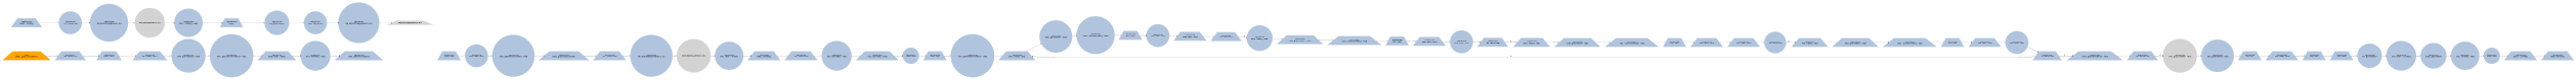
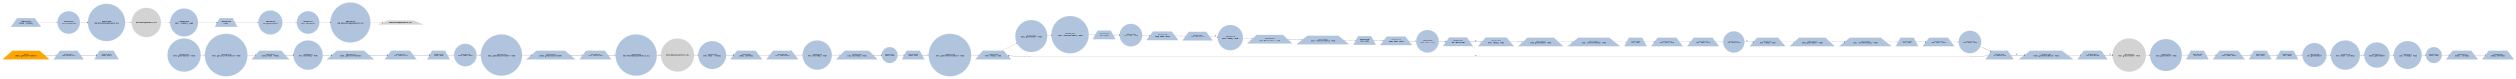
  digraph {
    fontname="Courier Prime"
    rankdir=LR
    node [color=lightsteelblue fillcolor=lightsteelblue fontname="Courier Prime" shape=trapezium style=filled]
    edge [arrowhead=tee color=brown fontname="Courier Prime"]
    n1 [color=lightgrey fillcolor=orange label="start\npushl $0x401007<UINT32>"]
    n2 [label="0x00401005\njmp 0x0040101a"]
    n3 [label="0x0040101a\npushl %fs:0"]
-   n4 [label="0x00401021\nmovl %esp, %fs:0"]
    n5 [label="0x00401028\nmovl $0x0<UINT32>, %ebx" shape=circle]
    n6 [label="0x0040102d\nmovl $0x12345678<UINT32>, %eax" shape=circle]
    n7 [label="0x00401032\nxchgl %eax, (%ebx)"]
    n8 [label="0x00401007\nmovl 0x8(%esp), %esp" shape=circle]
    n9 [label="0x0040100b\npushl $0x403000<UINT32>"]
+   n10 [label="0x00401010\ncall 0x0040103c"]
    n11 [label="0x0040103c\npushl %ebp"]
    n12 [label="0x0040103d\nmovl %esp, %ebp" shape=circle]
    n13 [label="0x0040103f\naddl $0xfffffff4<UINT8>, %esp" shape=circle]
    n14 [label="0x00401042\npushl $0xfffffff5<UINT8>"]
    n15 [label="0x00401044\ncall 0x004010f8"]
    n16 [label="0x004010f8\njmp GetStdHandle@kernel32.dll" shape=circle]
    n17 [color=lightgrey fillcolor=lightgrey label="GetStdHandle@kernel32.dll" shape=circle]
    n18 [label="0x00401049\nmovl %eax, -4(%ebp)" shape=circle]
    n19 [label="0x0040104c\npushl 0x8(%ebp)"]
    n20 [label="0x0040104f\ncall 0x00401080"]
    n21 [label="0x00401080\nmovl 0x4(%esp), %eax" shape=circle]
    n22 [label="0x00401084\nleal 0x3(%eax), %edx"]
    n23 [label="0x00401087\npushl %ebp" shape=circle]
    n24 [label="0x00401088\npushl %edi"]
    n25 [label="0x00401089\nmovl $0x80808080<UINT32>, %ebp" shape=circle]
    n26 [label="0x0040108e\nmovl (%eax), %edi"]
    n27 [label="0x00401090\naddl $0x4<UINT8>, %eax" shape=circle]
    n28 [label="0x00401093\nleal -16843009(%edi), %ecx" shape=circle]
    n29 [label="0x00401099\nnotl %edi"]
    n30 [label="0x0040109b\nandl %edi, %ecx" shape=circle]
    n31 [label="0x0040109d\nandl %ebp, %ecx"]
    n32 [label="0x0040109f\njne 0x004010da"]
    n33 [label="0x004010a1\nmovl (%eax), %edi" shape=circle]
    n34 [label="0x004010a3\naddl $0x4<UINT8>, %eax"]
    n35 [label="0x004010a6\nleal -16843009(%edi), %ecx"]
    n36 [label="0x004010ac\nnotl %edi"]
    n37 [label="0x004010ae\nandl %edi, %ecx"]
    n38 [label="0x004010b0\nandl %ebp, %ecx" shape=circle]
    n39 [label="0x004010b2\njne 0x004010da"]
    n40 [label="0x004010b4\nmovl (%eax), %edi"]
    n41 [label="0x004010b6\naddl $0x4<UINT8>, %eax"]
    n42 [label="0x004010b9\nleal -16843009(%edi), %ecx"]
    n43 [label="0x004010bf\nnotl %edi"]
    n44 [label="0x004010c1\nandl %edi, %ecx"]
    n45 [label="0x004010c3\nandl %ebp, %ecx"]
    n46 [label="0x004010c5\njne 0x004010da" shape=circle]
    n47 [label="0x004010c7\nmovl (%eax), %edi"]
    n48 [label="0x004010c9\naddl $0x4<UINT8>, %eax"]
    n49 [label="0x004010cc\nleal -16843009(%edi), %ecx"]
    n50 [label="0x004010d2\nnotl %edi"]
    n51 [label="0x004010d4\nandl %edi, %ecx"]
    n52 [label="0x004010d6\nandl %ebp, %ecx" shape=circle]
    n53 [label="0x004010d8\nje 0x0040108e"]
    n54 [label="0x004010da\ntestl $0x8080<UINT32>, %ecx"]
    n55 [label="0x004010e0\njne 0x004010e8"]
    n56 [fillcolor=lightgrey label="0x004010e2\nshrl $0x10<UINT8>, %ecx" shape=circle]
    n57 [label="0x004010e5\naddl $0x2<UINT8>, %eax" shape=circle]
    n58 [label="0x004010e8\nshlb %cl"]
    n59 [label="0x004010ea\nsbbl %edx, %eax"]
    n60 [label="0x004010ec\npopl %edi"]
    n61 [label="0x004010ed\npopl %ebp"]
    n62 [label="0x004010ee\nret $0x4<UINT16>" shape=circle]
    n63 [label="0x00401054\nmovl %eax, -12(%ebp)" shape=circle]
    n64 [label="0x00401057\npushl $0x0<UINT8>" shape=circle]
    n65 [label="0x00401059\nleal -8(%ebp), %eax" shape=circle]
    n66 [label="0x0040105c\npushl %eax" shape=circle]
    n67 [label="0x0040105d\npushl -12(%ebp)"]
    n68 [label="0x00401060\npushl 0x8(%ebp)"]
    n69 [label="0x00401063\npushl -4(%ebp)"]
    n70 [label="0x00401066\ncall 0x004010fe" shape=circle]
    n71 [label="0x004010fe\njmp WriteFile@kernel32.dll" shape=circle]
    n72 [color=lightgrey fillcolor=lightgrey label="WriteFile@kernel32.dll" shape=circle]
    n73 [label="0x0040106b\nmovl -8(%ebp), %eax" shape=circle]
    n74 [label="0x0040106e\nleave "]
    n75 [label="0x0040106f\nret $0x4<UINT16>" shape=circle]
    n76 [label="0x00401015\ncall 0x004010f2" shape=circle]
    n77 [label="0x004010f2\njmp ExitProcess@kernel32.dll" shape=circle]
    n78 [color=lightgrey fillcolor=lightgrey label="ExitProcess@kernel32.dll"]
    n1 -> n2 [arrowhead=onormal color=black]
    n2 -> n3 [color=black]
-   n3 -> n4
-   n4 -> n5 [arrowhead=onormal]
    n5 -> n6 [arrowhead=onormal]
    n6 -> n7
    n7 -> n8 [color=black]
    n8 -> n9 [color=black]
+   n9 -> n10 [color=black]
+   n10 -> n11 [color=black]
    n11 -> n12 [arrowhead=onormal]
    n12 -> n13 [arrowhead=onormal color=black]
    n13 -> n14
    n14 -> n15 [arrowhead=onormal color=black]
    n15 -> n16 [arrowhead=onormal color=black]
    n16 -> n17 [arrowhead=onormal color=black]
    n17 -> n18
    n18 -> n19 [color=black]
    n19 -> n20 [arrowhead=onormal]
    n20 -> n21 [arrowhead=onormal]
    n21 -> n22 [arrowhead=onormal]
    n22 -> n23 [color=black]
    n23 -> n24
    n24 -> n25 [arrowhead=onormal color=black]
    n25 -> n26 [arrowhead=onormal]
    n26 -> n27
    n27 -> n28
    n28 -> n29 [arrowhead=onormal]
    n29 -> n30 [color=black]
    n30 -> n31
    n31 -> n32 [arrowhead=onormal]
    n32 -> n33 [label=F]
    n33 -> n34 [arrowhead=onormal]
    n34 -> n35 [arrowhead=onormal color=black]
    n35 -> n36 [arrowhead=onormal]
    n36 -> n37 [arrowhead=onormal color=black]
    n37 -> n38 [arrowhead=onormal color=black]
    n38 -> n39 [color=black]
    n39 -> n40 [arrowhead=onormal color=black label=F]
    n40 -> n41 [arrowhead=onormal color=black]
    n41 -> n42 [arrowhead=onormal color=black]
    n42 -> n43 [arrowhead=onormal]
    n43 -> n44
    n44 -> n45 [arrowhead=onormal color=black]
    n45 -> n46 [arrowhead=onormal]
    n46 -> n47 [color=black label=F]
    n47 -> n48 [arrowhead=onormal]
    n48 -> n49 [color=black]
    n49 -> n50 [arrowhead=onormal]
    n50 -> n51 [color=black]
    n51 -> n52 [arrowhead=onormal]
    n52 -> n53 [color=black]
    n53 -> n26 [color=black label=T]
    n53 -> n54 [color=black label=F]
    n54 -> n55
    n55 -> n56 [color=black label=F]
    n56 -> n57
    n57 -> n58 [arrowhead=onormal]
    n58 -> n59
    n59 -> n60 [arrowhead=onormal color=black]
    n60 -> n61 [arrowhead=onormal color=black]
    n61 -> n62 [arrowhead=onormal color=black]
    n62 -> n63
    n63 -> n64 [arrowhead=onormal color=black]
    n64 -> n65
    n65 -> n66
    n66 -> n67
    n67 -> n68
    n69 -> n70 [arrowhead=onormal]
    n70 -> n71 [color=black]
    n71 -> n72 [arrowhead=onormal color=black]
    n72 -> n73
    n73 -> n74 [color=black]
    n74 -> n75 [arrowhead=onormal color=black]
    n75 -> n76 [arrowhead=onormal]
    n76 -> n77 [color=black]
    n77 -> n78
  }
